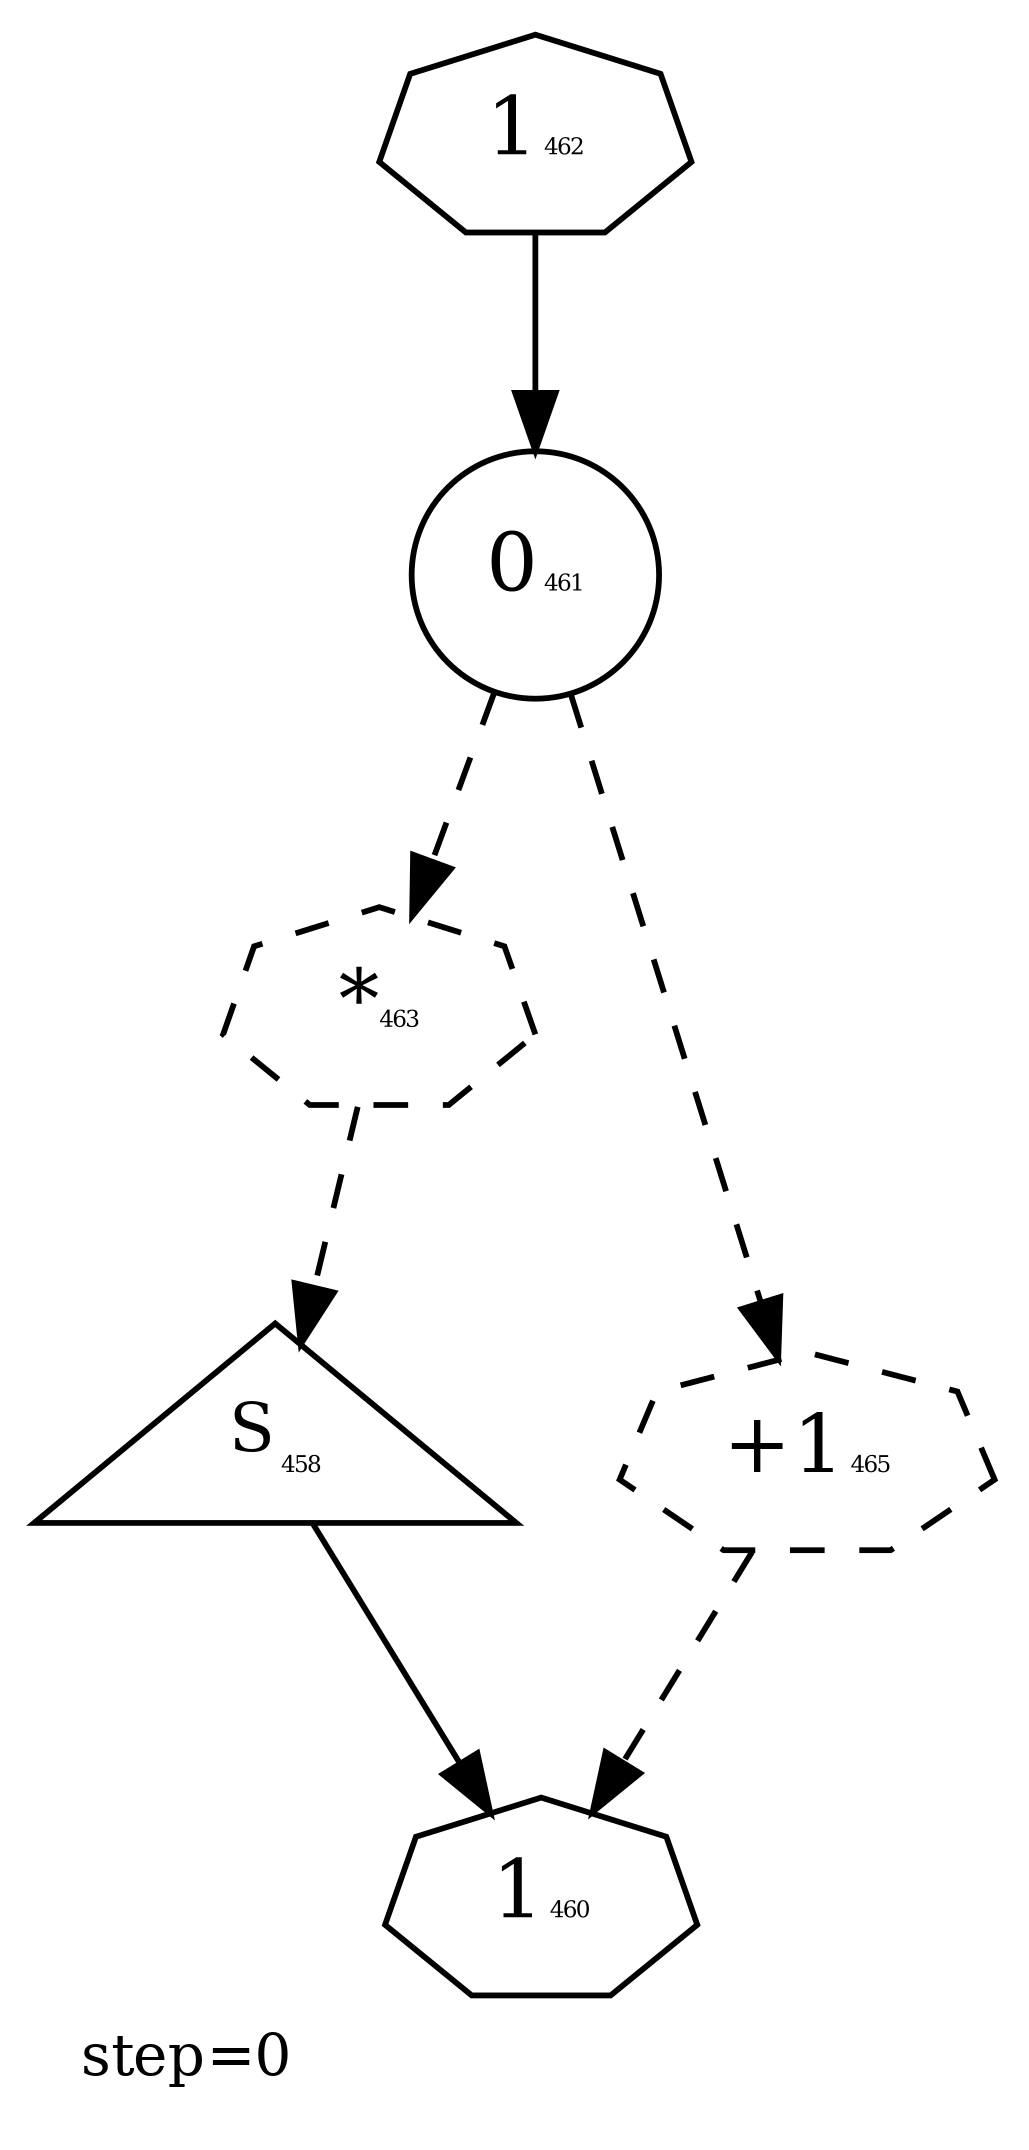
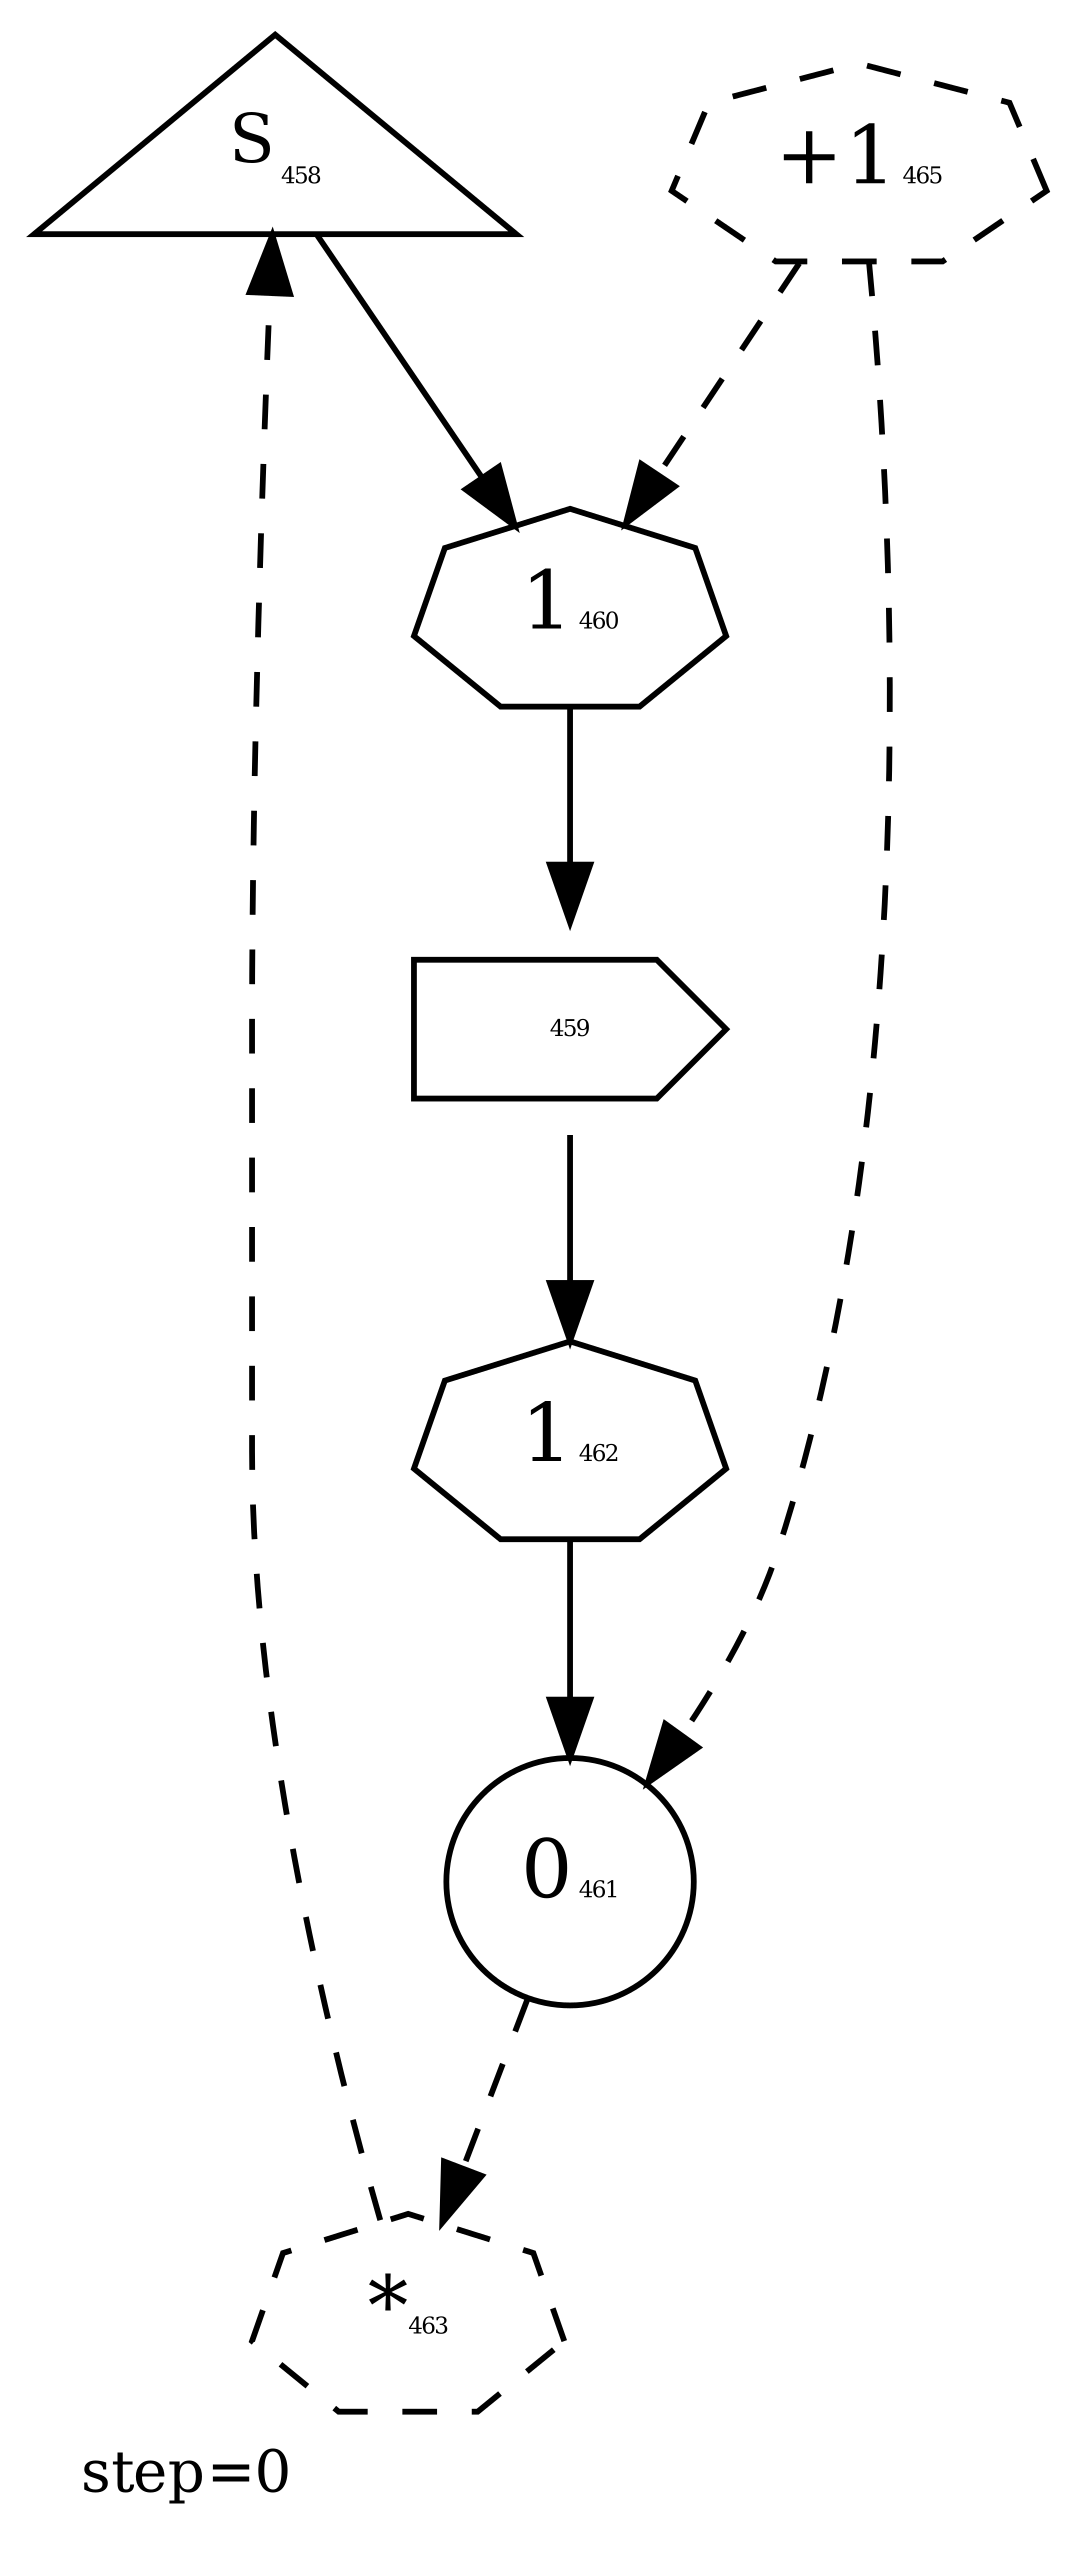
  digraph {
    fontsize=10
    label="step=0"
    labeljust=left
    labelloc=bottom
    node [color=black peripheries=1 shape=septagon]
    edge [color=black]
    n1 [label=<<SUP>S</SUP><FONT POINT-SIZE='4'>458</FONT>> labelfontcolor=black shape=triangle]
    n2 [label=<1<FONT POINT-SIZE='4'>460</FONT>>]
+   n3 [label=<<FONT POINT-SIZE='4'>459</FONT>> labelfontcolor=black shape=cds]
    n4 [label=<1<FONT POINT-SIZE='4'>462</FONT>>]
    n5 [label=<0<FONT POINT-SIZE='4'>461</FONT>> labelfontcolor=black shape=circle]
    n6 [label=<*<FONT POINT-SIZE='4'>463</FONT>> style=dashed]
    n7 [label=<+1<FONT POINT-SIZE='4'>465</FONT>> style=dashed]
    n1 -> n2
+   n2 -> n3
+   n3 -> n4
    n4 -> n5
    n5 -> n6 [style=dashed]
-   n5 -> n7 [style=dashed]
+   n7 -> n5 [style=dashed]
    n6 -> n1 [style=dashed]
    n7 -> n2 [style=dashed]
  }
